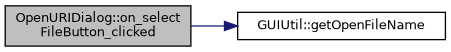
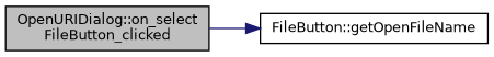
  digraph {
    rankdir=LR
    node [color=black fontname=Helvetica fontsize=10 shape=record style=filled]
    n1 [fillcolor=grey75 fontcolor=black height=0.2 label="OpenURIDialog::on_select\lFileButton_clicked" width=0.4]
-   n2 [fillcolor=white height=0.2 label="GUIUtil::getOpenFileName" width=0.4]
+   n2 [fillcolor=white height=0.2 label="FileButton::getOpenFileName" width=0.4]
    n1 -> n2 [color=midnightblue fontname=Helvetica fontsize=10 labelfontname=Helvetica labelfontsize=10 style=solid]
  }
